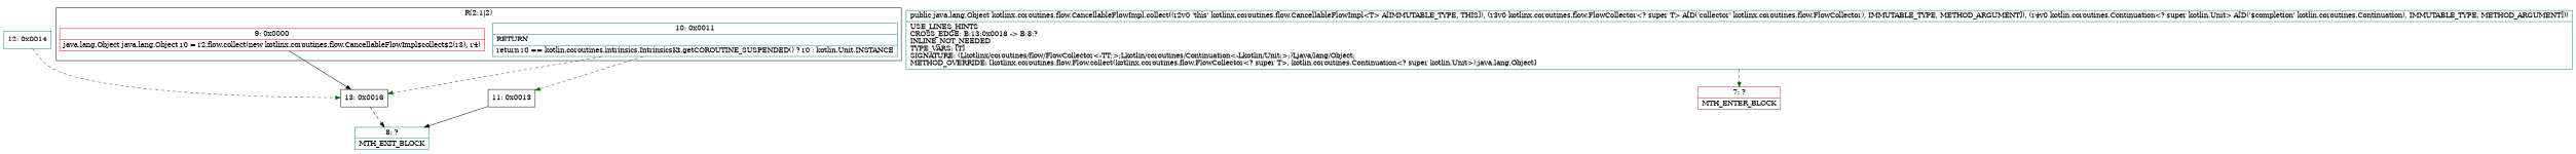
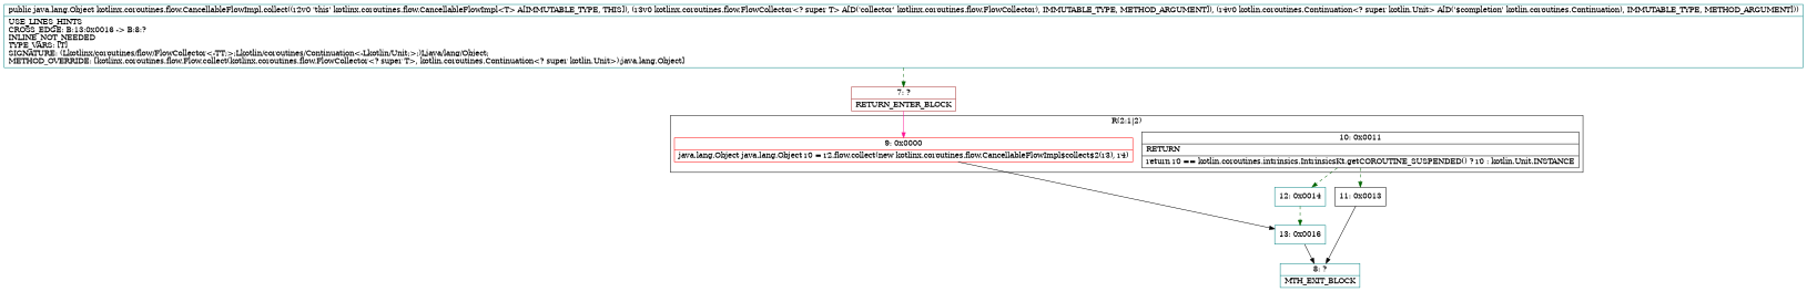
  digraph {
    node [color=black shape=record]
    edge [color=darkgreen style=solid]
    n1 [color=red label="{9\:\ 0x0000|java.lang.Object java.lang.Object r0 = r2.flow.collect(new kotlinx.coroutines.flow.CancellableFlowImpl$collect$2(r3), r4)\l}"]
-   n2 [color=teal label="{10\:\ 0x0011|RETURN\l|return r0 == kotlin.coroutines.intrinsics.IntrinsicsKt.getCOROUTINE_SUSPENDED() ? r0 : kotlin.Unit.INSTANCE\l}"]
-   n3 [label="{13\:\ 0x0016}"]
+   n2 [label="{10\:\ 0x0011|RETURN\l|return r0 == kotlin.coroutines.intrinsics.IntrinsicsKt.getCOROUTINE_SUSPENDED() ? r0 : kotlin.Unit.INSTANCE\l}"]
+   n3 [color=teal label="{13\:\ 0x0016}"]
    n4 [label="{11\:\ 0x0013}"]
    n5 [color=teal label="{12\:\ 0x0014}"]
    n6 [color=teal label="{8\:\ ?|MTH_EXIT_BLOCK\l}"]
-   n7 [color=brown label="{7\:\ ?|MTH_ENTER_BLOCK\l}"]
+   n7 [color=brown label="{7\:\ ?|RETURN_ENTER_BLOCK\l}"]
    n8 [color=teal label="{public java.lang.Object kotlinx.coroutines.flow.CancellableFlowImpl.collect((r2v0 'this' kotlinx.coroutines.flow.CancellableFlowImpl\<T\> A[IMMUTABLE_TYPE, THIS]), (r3v0 kotlinx.coroutines.flow.FlowCollector\<? super T\> A[D('collector' kotlinx.coroutines.flow.FlowCollector), IMMUTABLE_TYPE, METHOD_ARGUMENT]), (r4v0 kotlin.coroutines.Continuation\<? super kotlin.Unit\> A[D('$completion' kotlin.coroutines.Continuation), IMMUTABLE_TYPE, METHOD_ARGUMENT]))  | USE_LINES_HINTS\lCROSS_EDGE: B:13:0x0016 \-\> B:8:?\lINLINE_NOT_NEEDED\lTYPE_VARS: [T]\lSIGNATURE: (Lkotlinx\/coroutines\/flow\/FlowCollector\<\-TT;\>;Lkotlin\/coroutines\/Continuation\<\-Lkotlin\/Unit;\>;)Ljava\/lang\/Object;\lMETHOD_OVERRIDE: [kotlinx.coroutines.flow.Flow.collect(kotlinx.coroutines.flow.FlowCollector\<? super T\>, kotlin.coroutines.Continuation\<? super kotlin.Unit\>):java.lang.Object]\l}"]
    subgraph cluster_1 {
      label="R(2:1|2)"
      n1
      n2
    }
    n1 -> n3 [color=black]
    n2 -> n4 [style=dashed]
-   n2 -> n3 [style=dashed]
-   n3 -> n6 [color=black style=dashed]
+   n2 -> n5 [style=dashed]
+   n3 -> n6 [color=black]
    n4 -> n6 [color=black]
    n5 -> n3 [style=dashed]
+   n7 -> n1 [color=deeppink]
    n8 -> n7 [style=dashed]
  }
